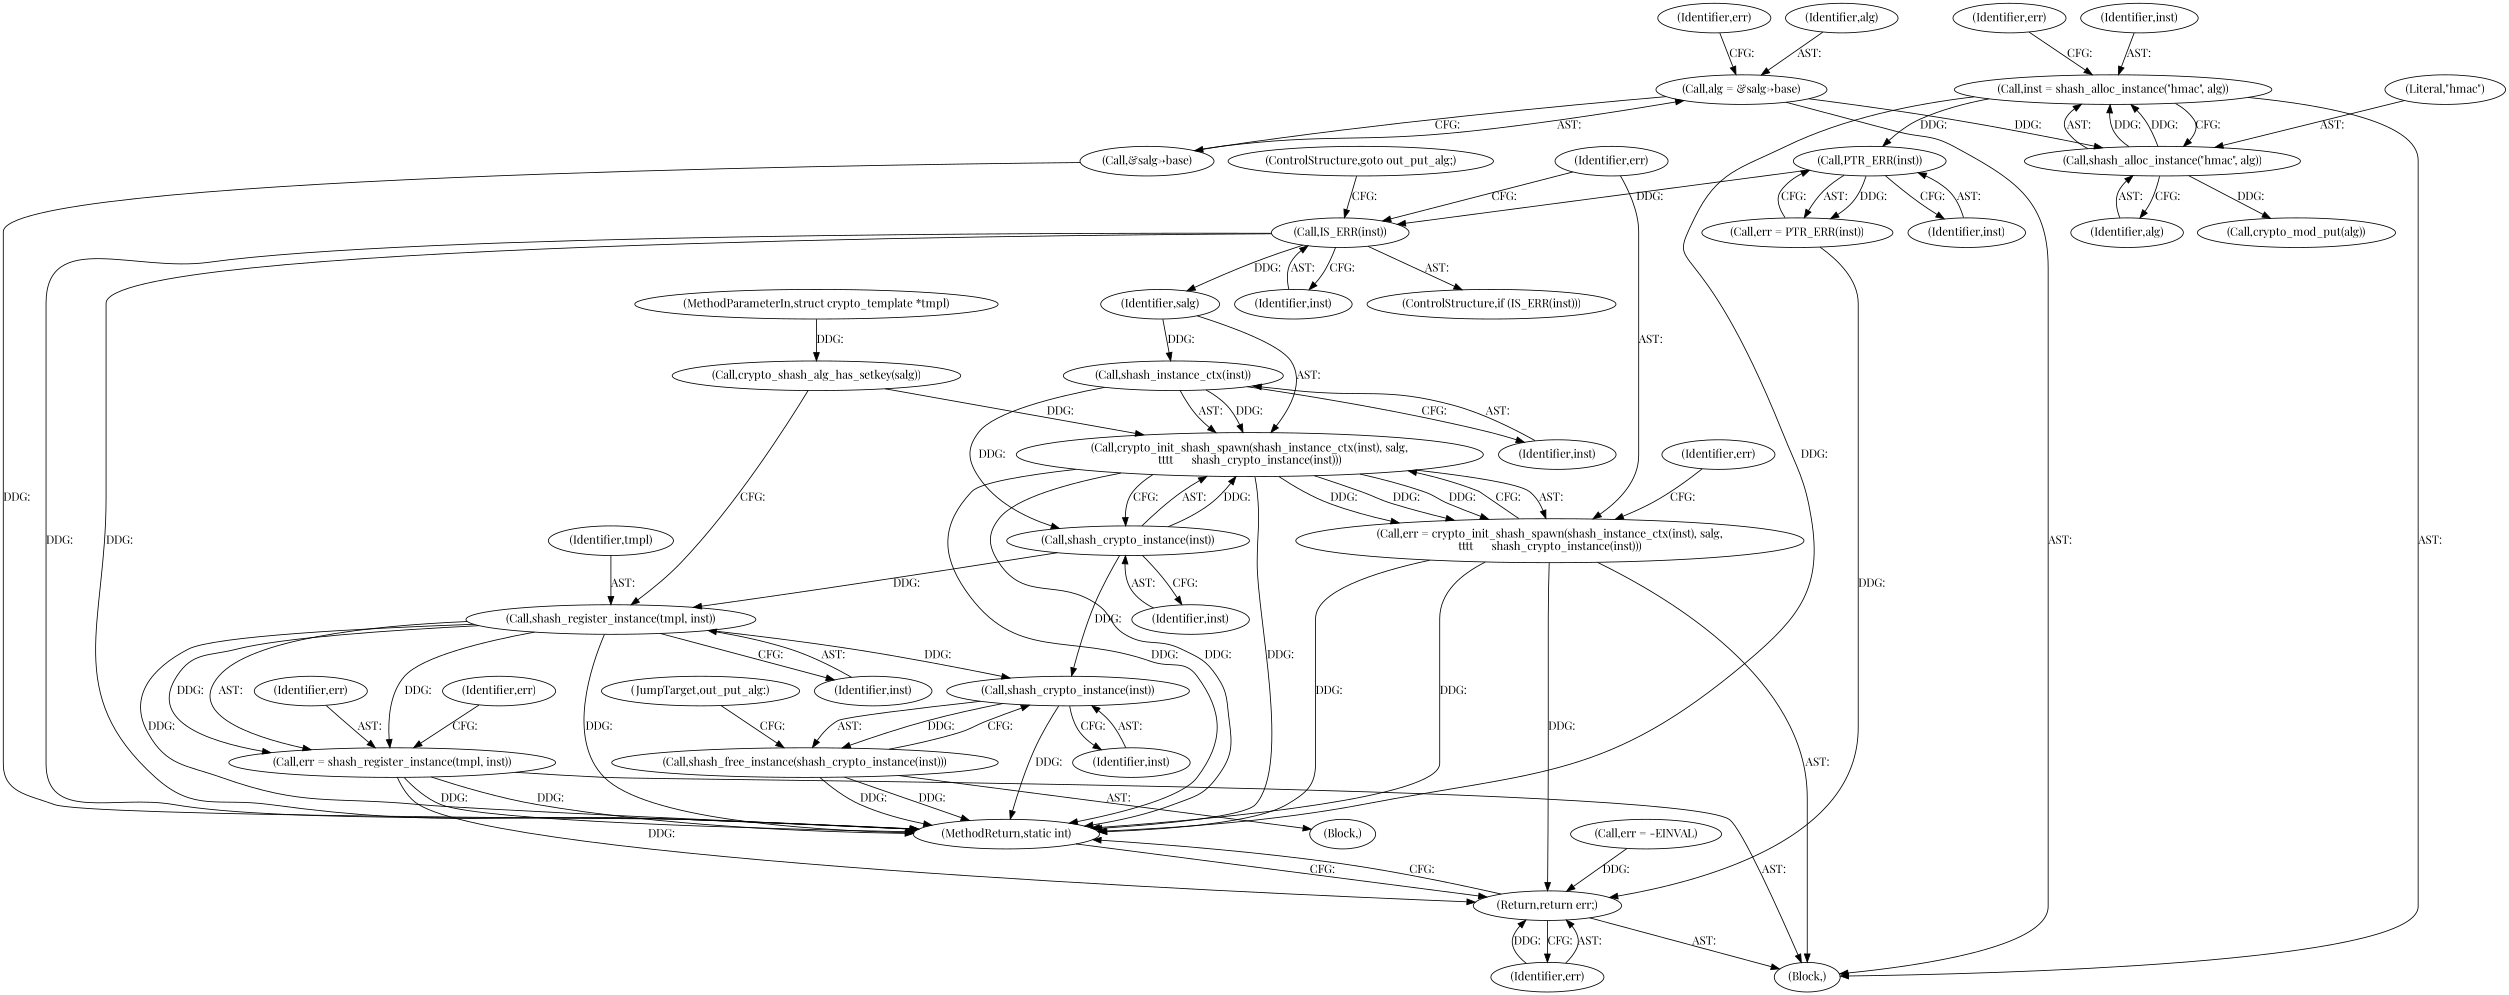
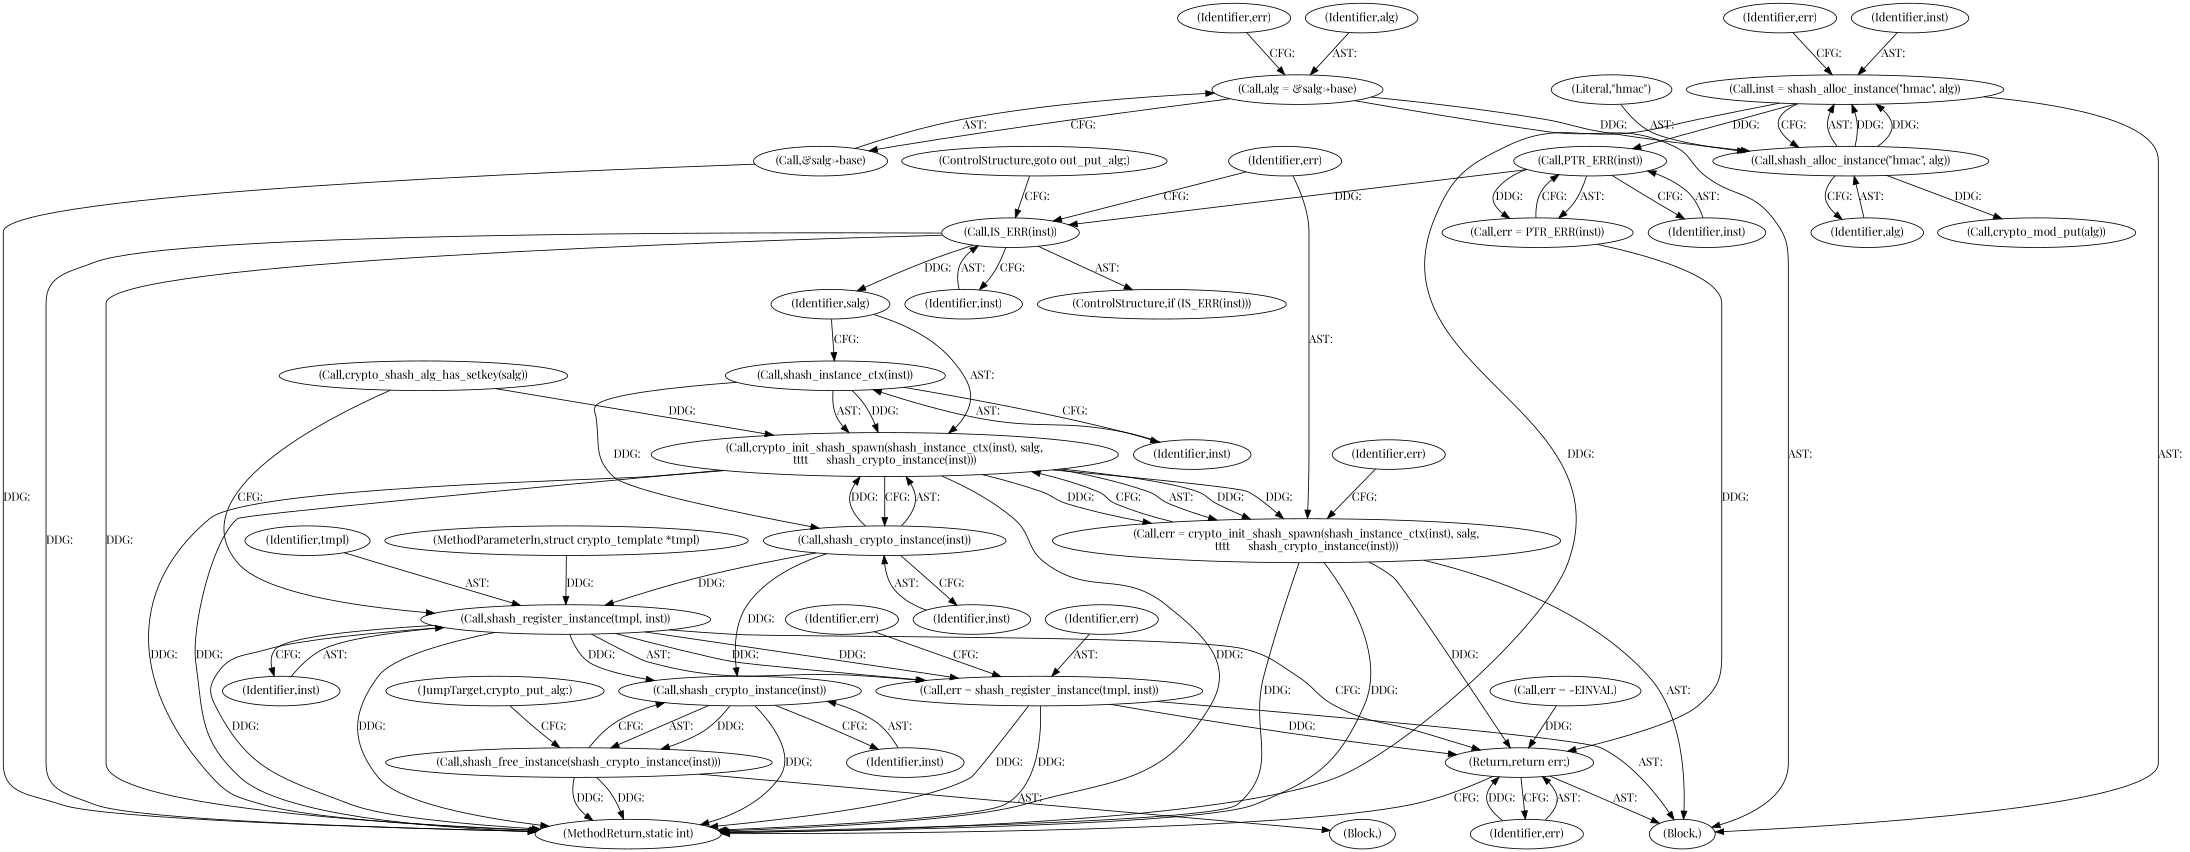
  digraph {
    fontname="Playfair Display"
    node [fontname="Playfair Display"]
    edge [fontname="Playfair Display"]
    n1 [label="(Call,IS_ERR(inst))"]
    n2 [label="(Identifier,inst)"]
    n3 [label="(MethodReturn,static int)"]
    n4 [label="(ControlStructure,if (IS_ERR(inst)))"]
    n5 [label="(Identifier,salg)"]
    n6 [label="(Call,shash_instance_ctx(inst))"]
    n7 [label="(Call,crypto_init_shash_spawn(shash_instance_ctx(inst), salg,\n\t\t\t\t      shash_crypto_instance(inst)))"]
    n8 [label="(Call,shash_crypto_instance(inst))"]
    n9 [label="(Identifier,inst)"]
    n10 [label="(Return,return err;)"]
    n11 [label="(Call,PTR_ERR(inst))"]
    n12 [label="(Call,err = PTR_ERR(inst))"]
    n13 [label="(Identifier,inst)"]
    n14 [label="(Call,inst = shash_alloc_instance(\"hmac\", alg))"]
    n15 [label="(Call,shash_alloc_instance(\"hmac\", alg))"]
    n16 [label="(Block,)"]
    n17 [label="(Identifier,alg)"]
    n18 [label="(Call,crypto_mod_put(alg))"]
    n19 [label="(Call,alg = &salg->base)"]
    n20 [label="(Call,&salg->base)"]
    n21 [label="(Call,err = crypto_init_shash_spawn(shash_instance_ctx(inst), salg,\n\t\t\t\t      shash_crypto_instance(inst)))"]
    n22 [label="(Call,shash_register_instance(tmpl, inst))"]
    n23 [label="(Call,shash_crypto_instance(inst))"]
    n24 [label="(Identifier,inst)"]
    n25 [label="(Identifier,err)"]
    n26 [label="(Call,err = shash_register_instance(tmpl, inst))"]
    n27 [label="(Identifier,inst)"]
    n28 [label="(Call,shash_free_instance(shash_crypto_instance(inst)))"]
    n29 [label="(Identifier,inst)"]
    n30 [label="(Block,)"]
    n31 [label="(Identifier,err)"]
    n32 [label="(Identifier,err)"]
    n33 [label="(Literal,\"hmac\")"]
    n34 [label="(Identifier,tmpl)"]
    n35 [label="(Call,err = -EINVAL)"]
    n36 [label="(Identifier,err)"]
    n37 [label="(Call,crypto_shash_alg_has_setkey(salg))"]
    n38 [label="(ControlStructure,goto out_put_alg;)"]
    n39 [label="(Identifier,alg)"]
-   n40 [label="(JumpTarget,out_put_alg:)"]
+   n40 [label="(JumpTarget,crypto_put_alg:)"]
    n41 [label="(MethodParameterIn,struct crypto_template *tmpl)"]
    n42 [label="(Identifier,err)"]
    n43 [label="(Identifier,inst)"]
    n44 [label="(Identifier,err)"]
    n45 [label="(Identifier,err)"]
    n1 -> n2 [label="CFG: "]
    n1 -> n3 [label="DDG: "]
    n1 -> n3 [label="DDG: "]
    n1 -> n4 [label="AST: "]
    n1 -> n5 [label="DDG: "]
    n2 -> n1 [label="AST: "]
-   n3 -> n10 [label="CFG: "]
-   n5 -> n6 [label="DDG: "]
+   n22 -> n10 [label="CFG: "]
+   n5 -> n6 [label="CFG: "]
    n5 -> n7 [label="AST: "]
    n6 -> n7 [label="AST: "]
    n6 -> n7 [label="DDG: "]
    n6 -> n8 [label="DDG: "]
    n6 -> n9 [label="CFG: "]
    n7 -> n3 [label="DDG: "]
    n7 -> n3 [label="DDG: "]
    n7 -> n3 [label="DDG: "]
    n7 -> n8 [label="CFG: "]
    n7 -> n21 [label="AST: "]
    n7 -> n21 [label="DDG: "]
    n7 -> n21 [label="DDG: "]
    n7 -> n21 [label="DDG: "]
    n8 -> n7 [label="AST: "]
    n8 -> n7 [label="DDG: "]
    n8 -> n22 [label="DDG: "]
    n8 -> n23 [label="DDG: "]
    n8 -> n24 [label="CFG: "]
    n9 -> n6 [label="AST: "]
    n10 -> n3 [label="CFG: "]
    n10 -> n16 [label="AST: "]
    n10 -> n25 [label="CFG: "]
    n11 -> n1 [label="DDG: "]
    n11 -> n12 [label="AST: "]
    n11 -> n12 [label="DDG: "]
    n11 -> n13 [label="CFG: "]
    n12 -> n10 [label="DDG: "]
    n12 -> n11 [label="CFG: "]
    n13 -> n11 [label="AST: "]
    n14 -> n3 [label="DDG: "]
    n14 -> n11 [label="DDG: "]
    n14 -> n15 [label="CFG: "]
    n14 -> n16 [label="AST: "]
    n15 -> n14 [label="AST: "]
    n15 -> n14 [label="DDG: "]
    n15 -> n14 [label="DDG: "]
    n15 -> n17 [label="CFG: "]
    n15 -> n18 [label="DDG: "]
    n17 -> n15 [label="AST: "]
    n19 -> n15 [label="DDG: "]
    n19 -> n16 [label="AST: "]
    n19 -> n20 [label="CFG: "]
    n20 -> n3 [label="DDG: "]
    n20 -> n19 [label="AST: "]
    n21 -> n3 [label="DDG: "]
    n21 -> n3 [label="DDG: "]
    n21 -> n7 [label="CFG: "]
    n21 -> n10 [label="DDG: "]
    n21 -> n16 [label="AST: "]
    n22 -> n3 [label="DDG: "]
    n22 -> n3 [label="DDG: "]
    n22 -> n23 [label="DDG: "]
    n22 -> n26 [label="AST: "]
    n22 -> n26 [label="DDG: "]
    n22 -> n26 [label="DDG: "]
    n22 -> n27 [label="CFG: "]
    n23 -> n3 [label="DDG: "]
    n23 -> n28 [label="AST: "]
    n23 -> n28 [label="DDG: "]
    n23 -> n29 [label="CFG: "]
    n24 -> n8 [label="AST: "]
    n25 -> n10 [label="AST: "]
    n25 -> n10 [label="DDG: "]
    n26 -> n3 [label="DDG: "]
    n26 -> n3 [label="DDG: "]
    n26 -> n10 [label="DDG: "]
    n26 -> n16 [label="AST: "]
    n27 -> n22 [label="AST: "]
    n28 -> n3 [label="DDG: "]
    n28 -> n3 [label="DDG: "]
    n28 -> n23 [label="CFG: "]
    n28 -> n30 [label="AST: "]
    n29 -> n23 [label="AST: "]
    n31 -> n14 [label="CFG: "]
    n32 -> n19 [label="CFG: "]
    n33 -> n15 [label="AST: "]
    n34 -> n22 [label="AST: "]
    n35 -> n10 [label="DDG: "]
    n36 -> n26 [label="AST: "]
    n37 -> n7 [label="DDG: "]
    n37 -> n22 [label="CFG: "]
    n38 -> n1 [label="CFG: "]
    n39 -> n19 [label="AST: "]
    n40 -> n28 [label="CFG: "]
-   n41 -> n37 [label="DDG: "]
+   n41 -> n22 [label="DDG: "]
    n42 -> n26 [label="CFG: "]
    n43 -> n14 [label="AST: "]
    n44 -> n21 [label="CFG: "]
    n45 -> n1 [label="CFG: "]
    n45 -> n21 [label="AST: "]
  }
